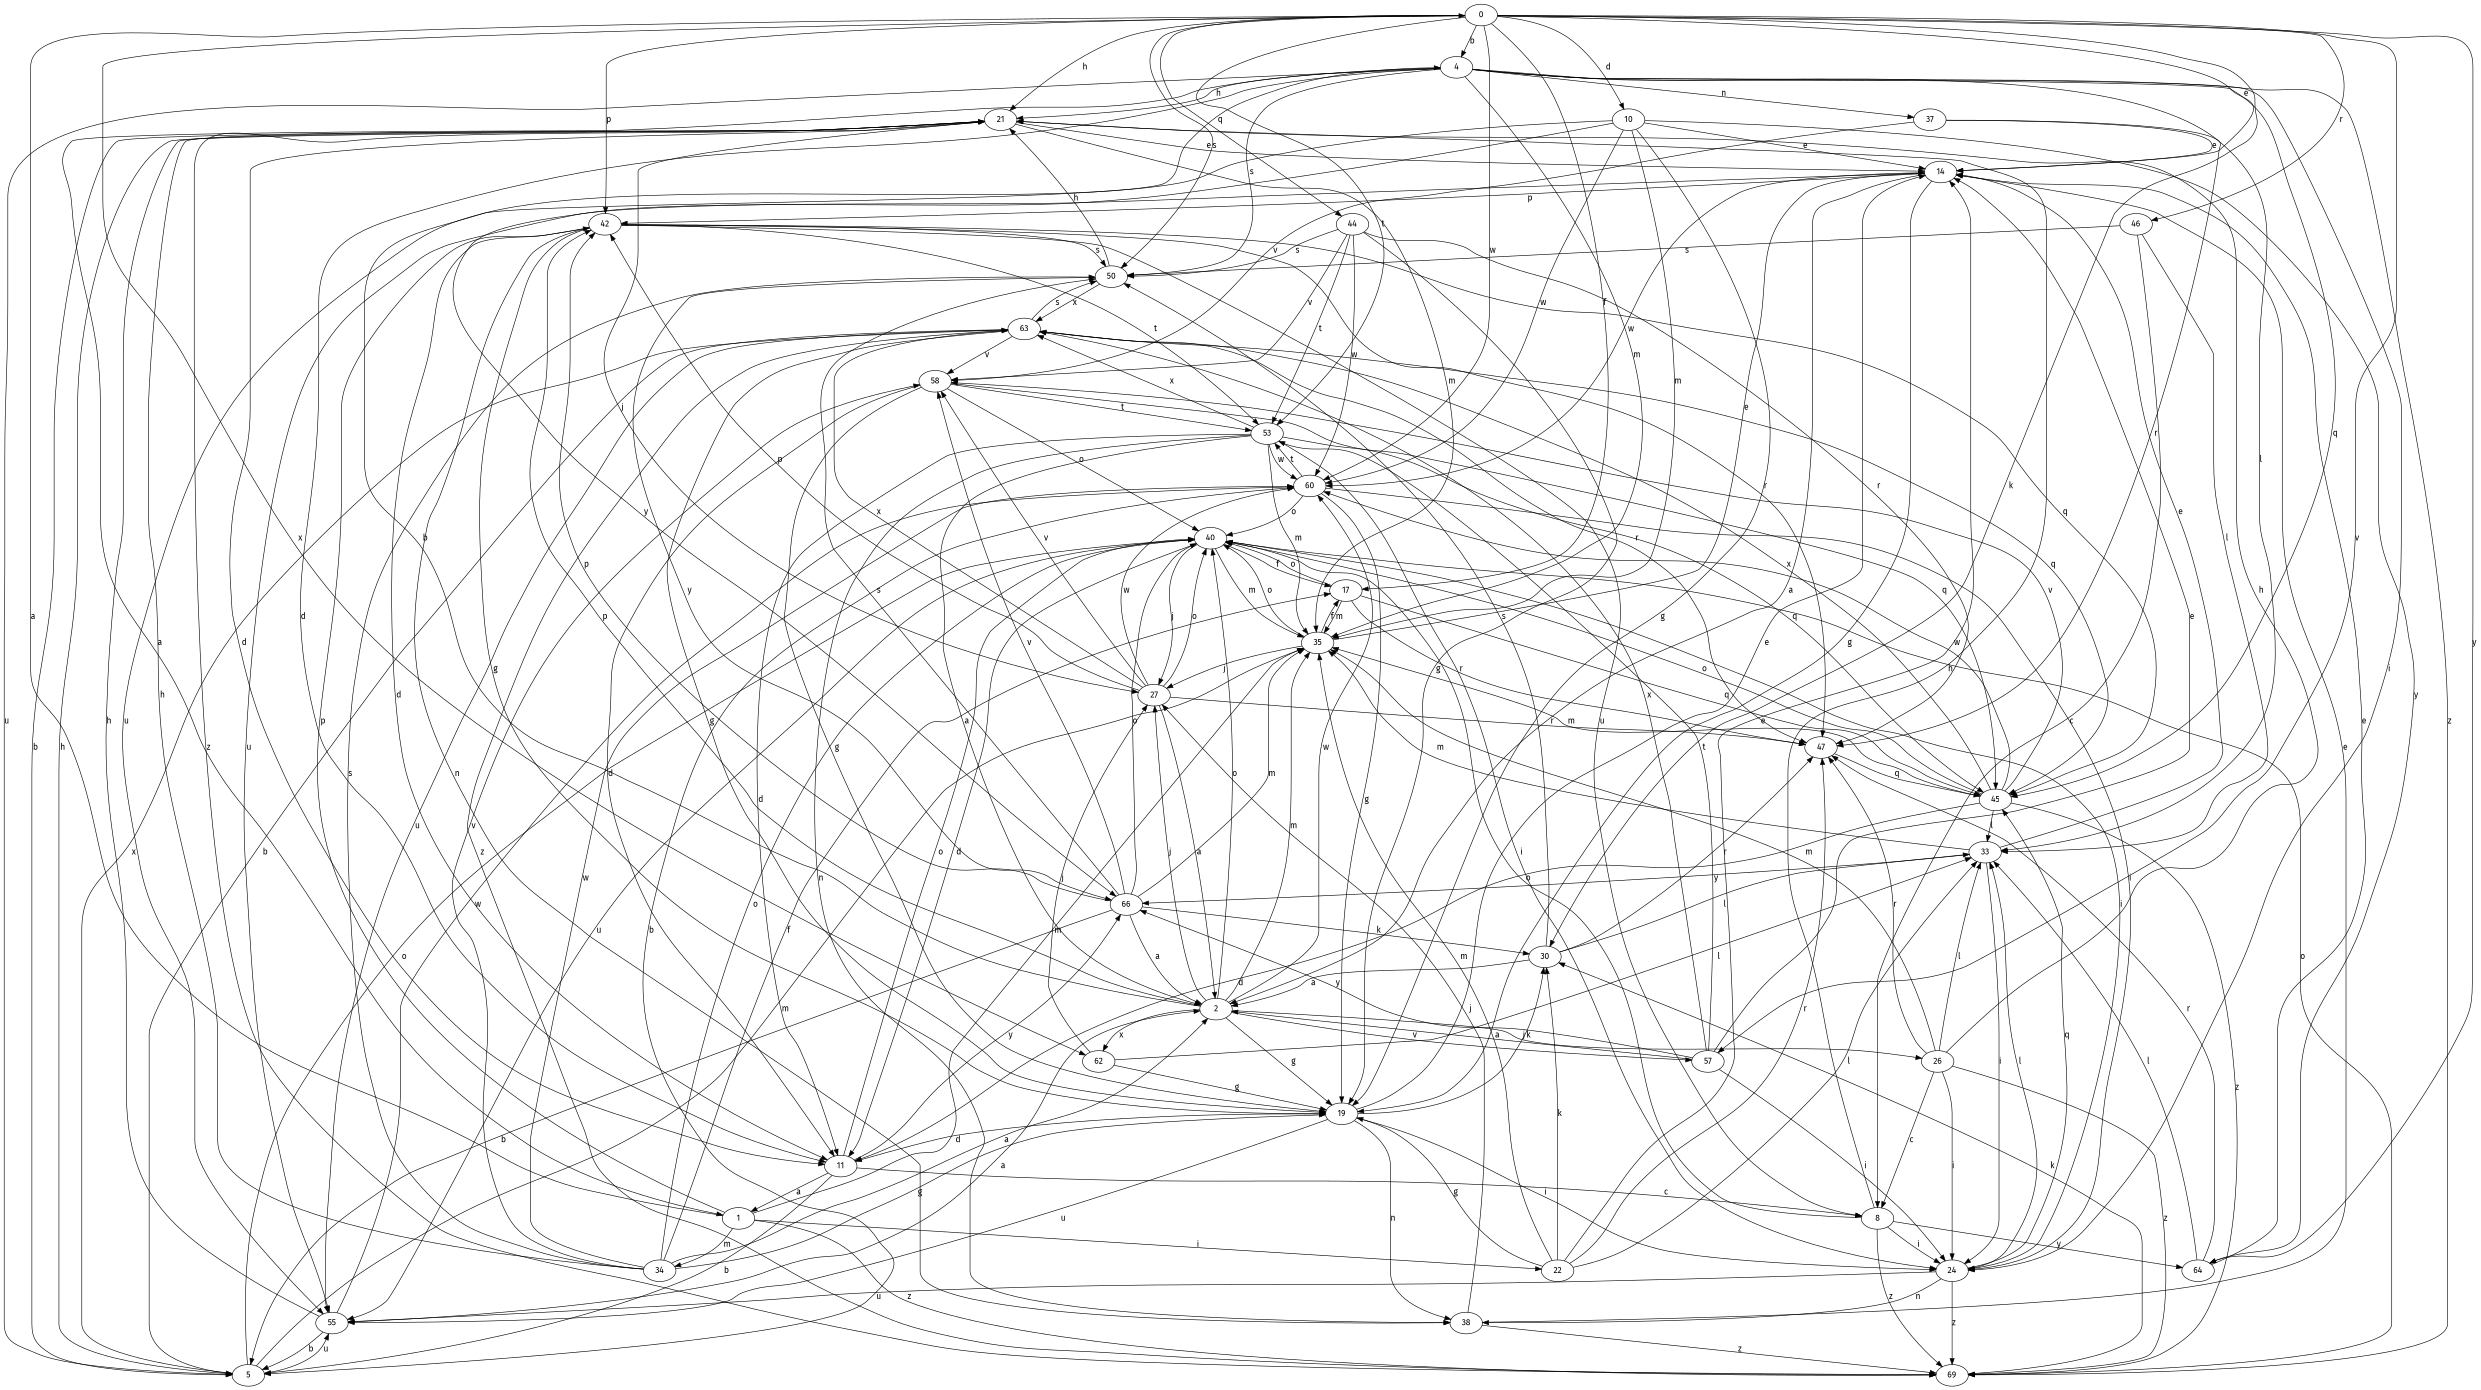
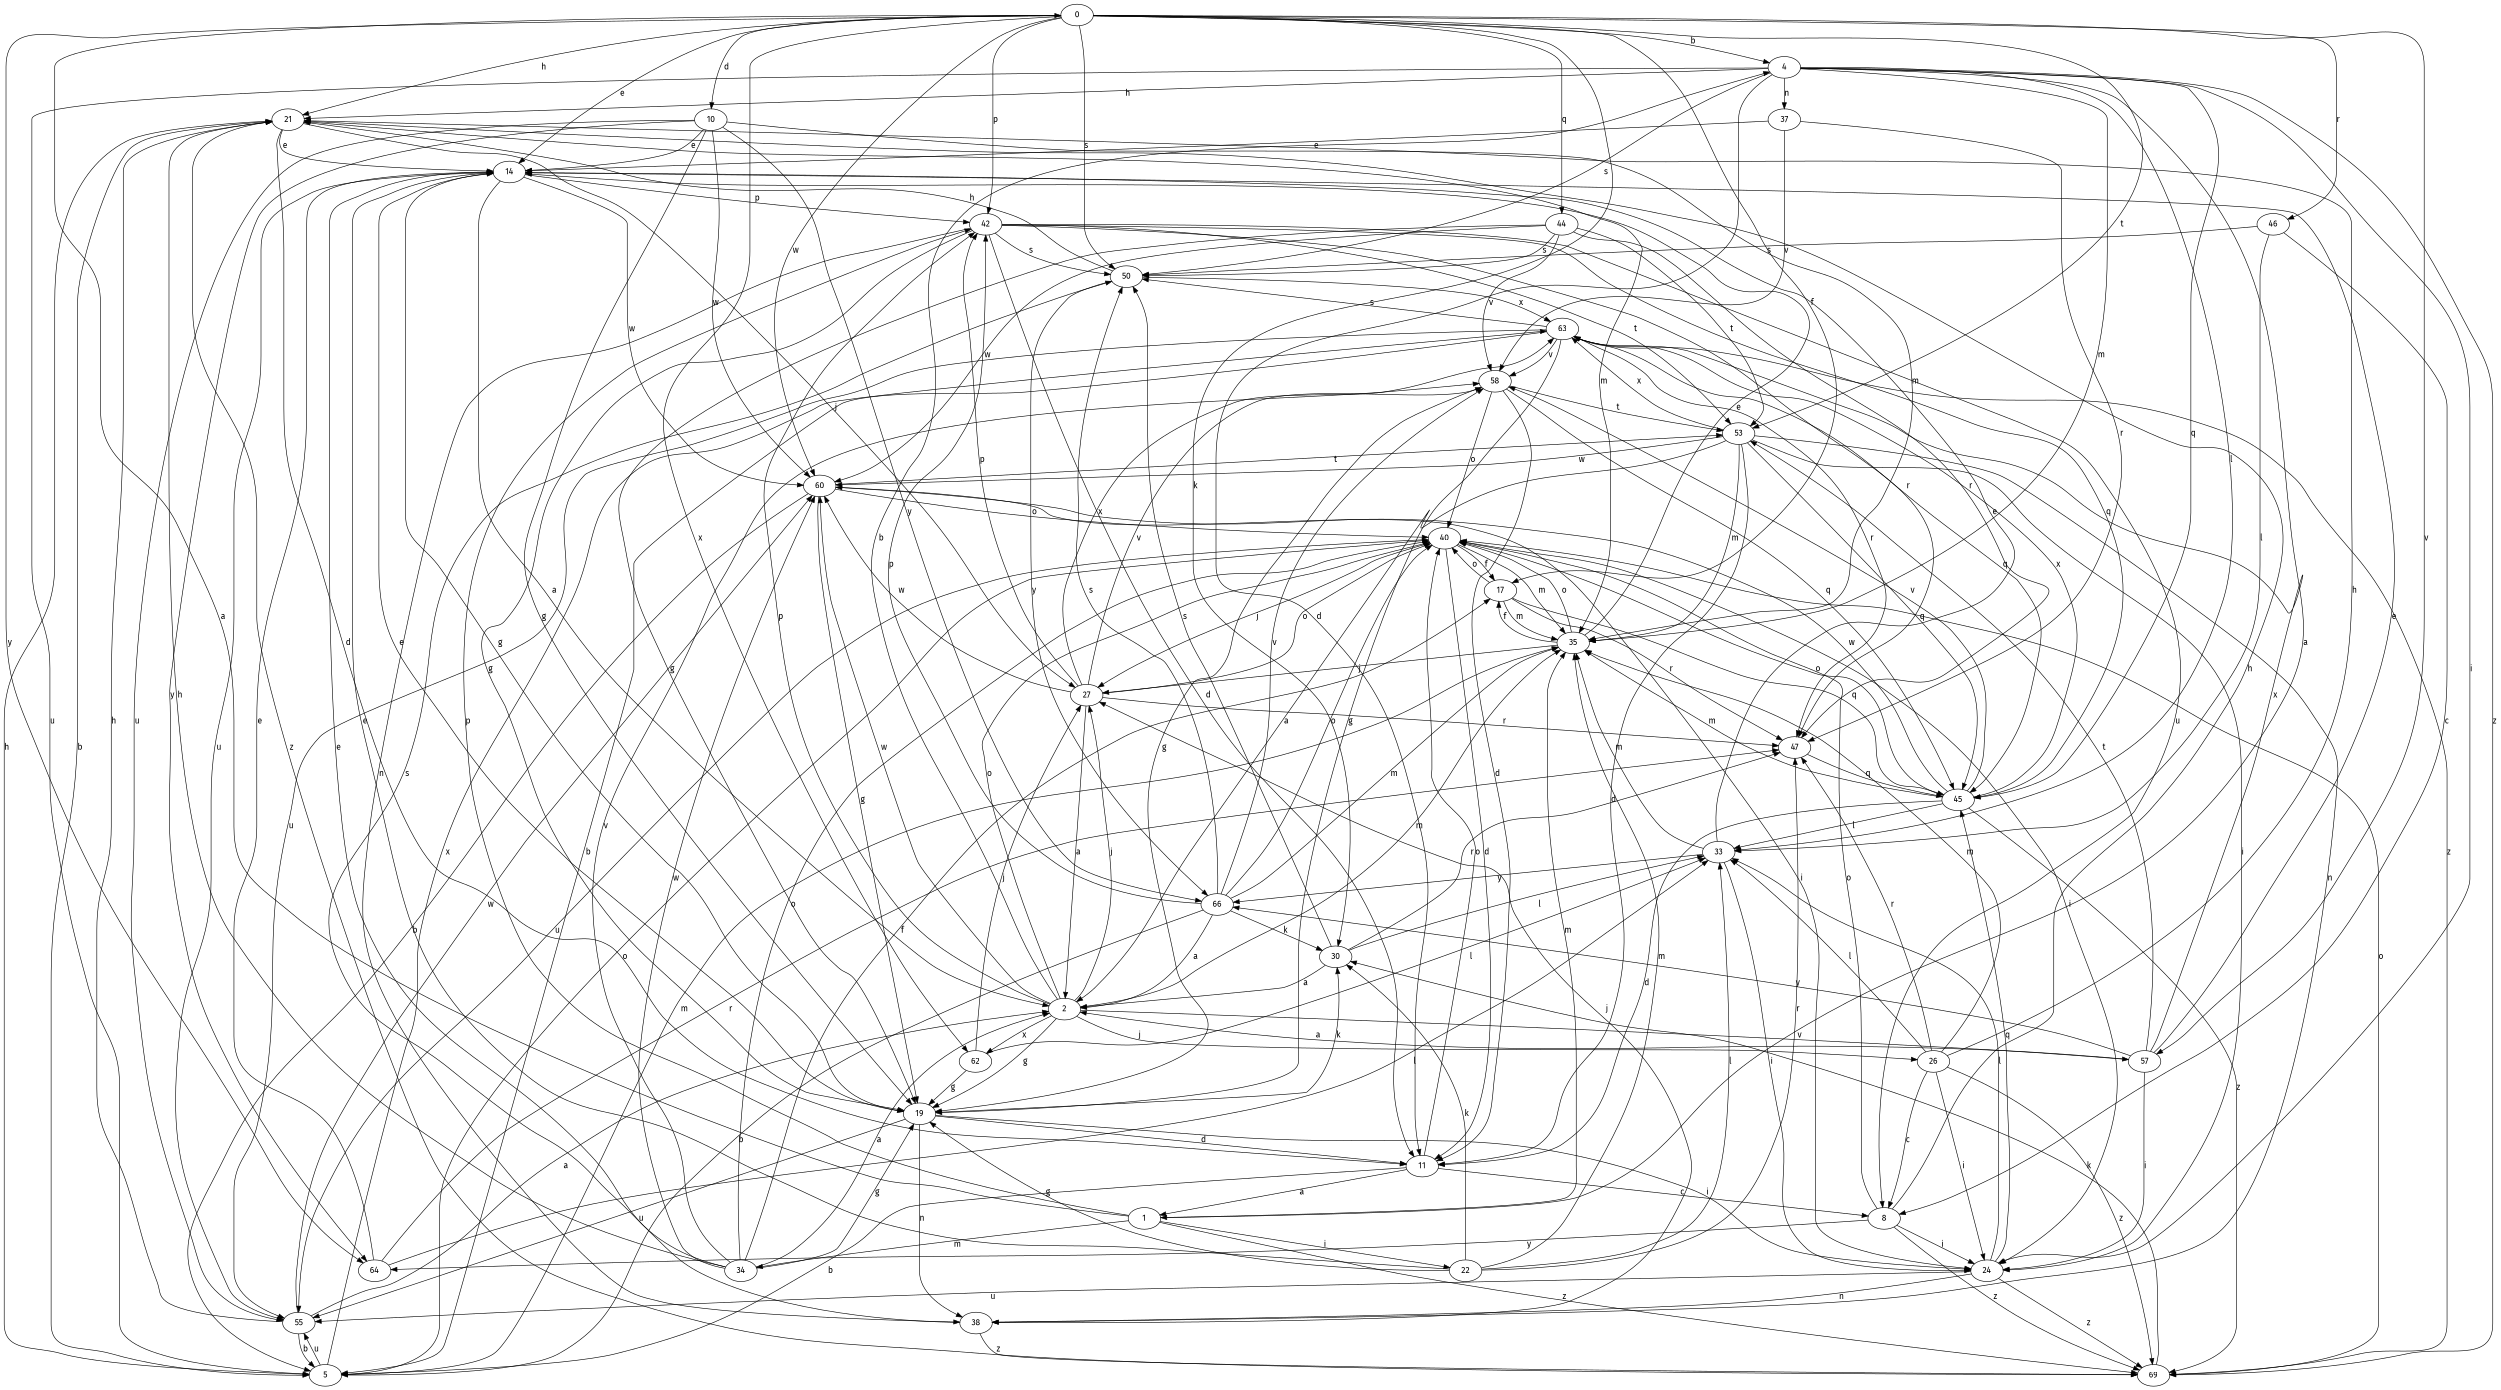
  strict digraph {
    fontname="Fira Sans"
    node [fontname="Fira Sans"]
    edge [fontname="Fira Sans"]
    0
    4
    10
    14
    17
    21
    30
    42
    44
    46
    50
    53
    57
    60
    62
    64
    1
    35
    69
    11
    24
    33
    37
    45
    5
    19
    55
    66
    2
    40
    47
    27
    8
    38
    58
    63
    22
    34
    26
    0 -> 4 [label=b]
    0 -> 10 [label=d]
    0 -> 14 [label=e]
    0 -> 17 [label=f]
    0 -> 21 [label=h]
    0 -> 30 [label=k]
    0 -> 42 [label=p]
    0 -> 44 [label=q]
    0 -> 46 [label=r]
    0 -> 50 [label=s]
    0 -> 53 [label=t]
    0 -> 57 [label=v]
    0 -> 60 [label=w]
    0 -> 62 [label=x]
    0 -> 64 [label=y]
    4 -> 21 [label=h]
    4 -> 50 [label=s]
    4 -> 1 [label=a]
    4 -> 35 [label=m]
    4 -> 69 [label=z]
    4 -> 11 [label=d]
    4 -> 24 [label=i]
    4 -> 33 [label=l]
    4 -> 37 [label=n]
    4 -> 45 [label=q]
    4 -> 5 [label=u]
    10 -> 14 [label=e]
    10 -> 60 [label=w]
    10 -> 64 [label=y]
    10 -> 35 [label=m]
    10 -> 19 [label=g]
    10 -> 55 [label=u]
    10 -> 66 [label=y]
    14 -> 42 [label=p]
    14 -> 60 [label=w]
    14 -> 19 [label=g]
    14 -> 55 [label=u]
    14 -> 2 [label=a]
    17 -> 35 [label=m]
    17 -> 45 [label=q]
    17 -> 40 [label=o]
    17 -> 47 [label=r]
    21 -> 14 [label=e]
    21 -> 35 [label=m]
    21 -> 69 [label=z]
    21 -> 11 [label=d]
    21 -> 5 [label=b]
    21 -> 27 [label=j]
    30 -> 50 [label=s]
    30 -> 33 [label=l]
    30 -> 2 [label=a]
    30 -> 47 [label=r]
    42 -> 50 [label=s]
    42 -> 53 [label=t]
    42 -> 11 [label=d]
    42 -> 45 [label=q]
    42 -> 19 [label=g]
    42 -> 47 [label=r]
    42 -> 8 [label=u]
    42 -> 38 [label=n]
    44 -> 50 [label=s]
    44 -> 53 [label=t]
    44 -> 60 [label=w]
    44 -> 19 [label=g]
    44 -> 47 [label=r]
    44 -> 58 [label=v]
    46 -> 50 [label=s]
    46 -> 33 [label=l]
    46 -> 8 [label=c]
    50 -> 21 [label=h]
    50 -> 66 [label=y]
    50 -> 63 [label=x]
    53 -> 60 [label=w]
    53 -> 35 [label=m]
    53 -> 11 [label=d]
    53 -> 24 [label=i]
    53 -> 45 [label=q]
    53 -> 2 [label=a]
    53 -> 38 [label=n]
    53 -> 63 [label=x]
    57 -> 14 [label=e]
    57 -> 53 [label=t]
    57 -> 24 [label=i]
    57 -> 66 [label=y]
    57 -> 2 [label=a]
    57 -> 63 [label=x]
    60 -> 53 [label=t]
    60 -> 24 [label=i]
    60 -> 5 [label=b]
    60 -> 19 [label=g]
    60 -> 40 [label=o]
    62 -> 33 [label=l]
    62 -> 19 [label=g]
    62 -> 27 [label=j]
    64 -> 14 [label=e]
    64 -> 33 [label=l]
    64 -> 47 [label=r]
    1 -> 0 [label=a]
    1 -> 42 [label=p]
    1 -> 35 [label=m]
    1 -> 69 [label=z]
    1 -> 22 [label=i]
    1 -> 34 [label=m]
    35 -> 14 [label=e]
    35 -> 17 [label=f]
    35 -> 40 [label=o]
    35 -> 27 [label=j]
    69 -> 30 [label=k]
    69 -> 40 [label=o]
    11 -> 1 [label=a]
    11 -> 5 [label=b]
-   11 -> 66 [label=y]
    11 -> 40 [label=o]
    11 -> 8 [label=c]
    24 -> 69 [label=z]
    24 -> 33 [label=l]
    24 -> 45 [label=q]
    24 -> 55 [label=u]
    24 -> 38 [label=n]
    33 -> 14 [label=e]
    33 -> 35 [label=m]
    33 -> 24 [label=i]
    33 -> 66 [label=y]
    37 -> 14 [label=e]
    37 -> 47 [label=r]
    37 -> 58 [label=v]
    45 -> 60 [label=w]
    45 -> 35 [label=m]
    45 -> 69 [label=z]
    45 -> 11 [label=d]
    45 -> 33 [label=l]
    45 -> 40 [label=o]
    45 -> 58 [label=v]
    45 -> 63 [label=x]
    5 -> 21 [label=h]
    5 -> 35 [label=m]
    5 -> 55 [label=u]
    5 -> 40 [label=o]
    5 -> 63 [label=x]
    19 -> 14 [label=e]
    19 -> 30 [label=k]
    19 -> 11 [label=d]
    19 -> 24 [label=i]
    19 -> 55 [label=u]
    19 -> 38 [label=n]
    55 -> 21 [label=h]
    55 -> 60 [label=w]
    55 -> 5 [label=b]
    55 -> 2 [label=a]
    66 -> 30 [label=k]
    66 -> 42 [label=p]
    66 -> 50 [label=s]
    66 -> 35 [label=m]
    66 -> 5 [label=b]
    66 -> 2 [label=a]
    66 -> 40 [label=o]
    66 -> 58 [label=v]
    2 -> 4 [label=b]
    2 -> 42 [label=p]
    2 -> 57 [label=v]
    2 -> 60 [label=w]
    2 -> 62 [label=x]
    2 -> 35 [label=m]
    2 -> 19 [label=g]
    2 -> 40 [label=o]
    2 -> 27 [label=j]
    2 -> 26 [label=j]
    40 -> 17 [label=f]
    40 -> 35 [label=m]
    40 -> 11 [label=d]
    40 -> 24 [label=i]
    40 -> 55 [label=u]
    40 -> 27 [label=j]
    47 -> 45 [label=q]
    27 -> 42 [label=p]
    27 -> 60 [label=w]
    27 -> 2 [label=a]
    27 -> 40 [label=o]
    27 -> 47 [label=r]
    27 -> 58 [label=v]
    27 -> 63 [label=x]
    8 -> 21 [label=h]
    8 -> 64 [label=y]
    8 -> 69 [label=z]
    8 -> 24 [label=i]
    8 -> 40 [label=o]
    38 -> 14 [label=e]
    38 -> 69 [label=z]
    38 -> 27 [label=j]
    58 -> 53 [label=t]
    58 -> 11 [label=d]
    58 -> 45 [label=q]
    58 -> 19 [label=g]
    58 -> 40 [label=o]
    63 -> 50 [label=s]
    63 -> 69 [label=z]
    63 -> 45 [label=q]
    63 -> 5 [label=b]
    63 -> 19 [label=g]
    63 -> 55 [label=u]
    63 -> 47 [label=r]
    63 -> 58 [label=v]
    22 -> 14 [label=e]
    22 -> 30 [label=k]
    22 -> 35 [label=m]
    22 -> 33 [label=l]
    22 -> 19 [label=g]
    22 -> 47 [label=r]
    34 -> 17 [label=f]
    34 -> 21 [label=h]
    34 -> 50 [label=s]
    34 -> 60 [label=w]
    34 -> 19 [label=g]
    34 -> 2 [label=a]
    34 -> 40 [label=o]
    34 -> 58 [label=v]
    26 -> 21 [label=h]
    26 -> 35 [label=m]
    26 -> 69 [label=z]
    26 -> 24 [label=i]
    26 -> 33 [label=l]
    26 -> 47 [label=r]
    26 -> 8 [label=c]
  }
